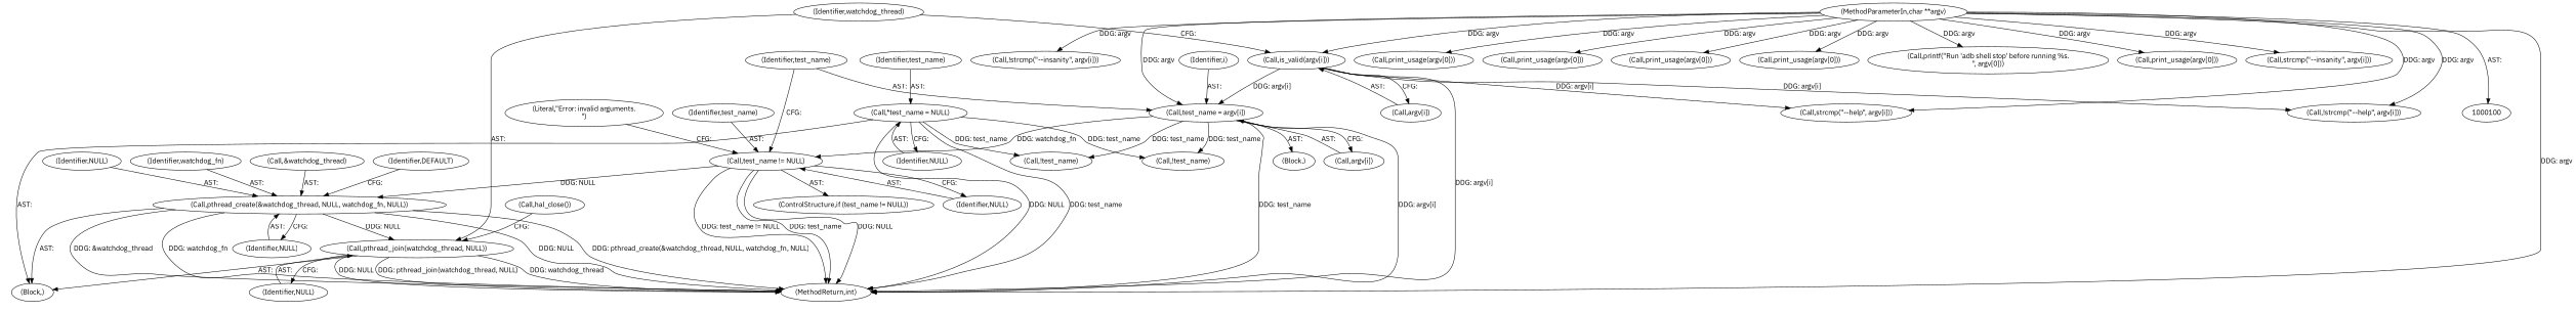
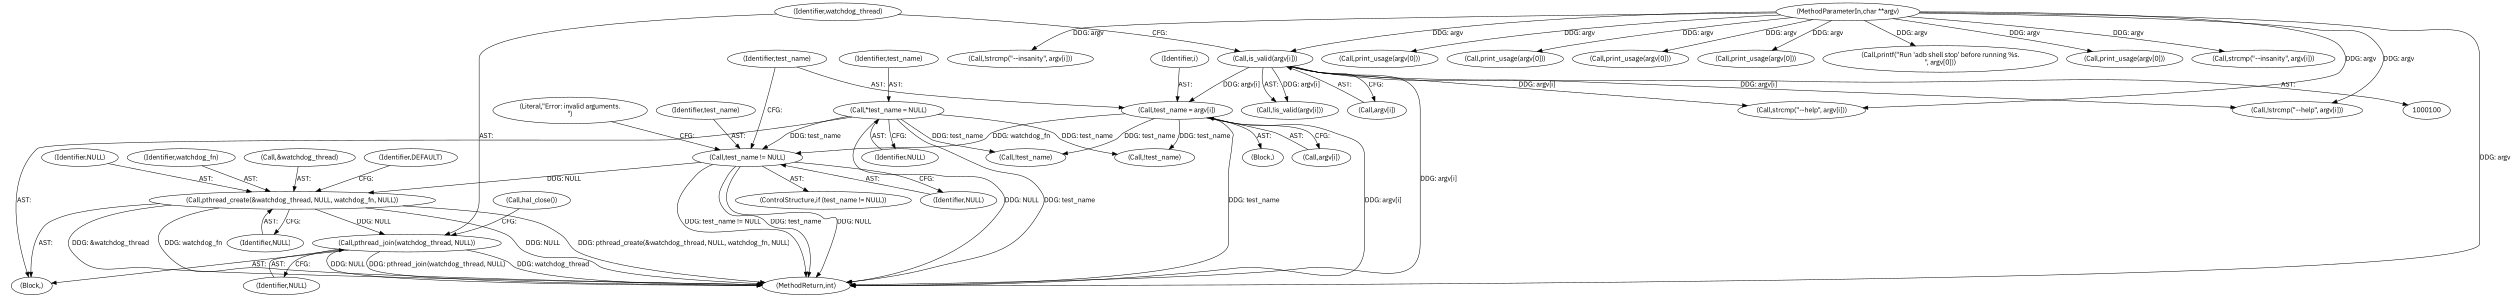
  digraph {
    fontname="IBM Plex Sans"
    node [fontname="IBM Plex Sans"]
    edge [fontname="IBM Plex Sans"]
    n1 [label="(Call,pthread_join(watchdog_thread, NULL))"]
    n2 [label="(Identifier,NULL)"]
    n3 [label="(Block,)"]
    n4 [label="(MethodReturn,int)"]
    n5 [label="(Call,pthread_create(&watchdog_thread, NULL, watchdog_fn, NULL))"]
    n6 [label="(Identifier,NULL)"]
    n7 [label="(Call,test_name != NULL)"]
    n8 [label="(Identifier,NULL)"]
    n9 [label="(ControlStructure,if (test_name != NULL))"]
    n10 [label="(Call,test_name = argv[i])"]
    n11 [label="(Call,!test_name)"]
    n12 [label="(Block,)"]
    n13 [label="(Call,!test_name)"]
    n14 [label="(Call,argv[i])"]
    n15 [label="(Call,is_valid(argv[i]))"]
+   n16 [label="(Call,!is_valid(argv[i]))"]
    n17 [label="(Call,argv[i])"]
    n18 [label="(Call,strcmp(\"--help\", argv[i]))"]
    n19 [label="(Call,!strcmp(\"--help\", argv[i]))"]
    n20 [label="(MethodParameterIn,char **argv)"]
    n21 [label="(Call,!strcmp(\"--insanity\", argv[i]))"]
    n22 [label="(Call,print_usage(argv[0]))"]
    n23 [label="(Call,print_usage(argv[0]))"]
    n24 [label="(Call,print_usage(argv[0]))"]
    n25 [label="(Call,print_usage(argv[0]))"]
    n26 [label="(Call,printf(\"Run 'adb shell stop' before running %s.\n\", argv[0]))"]
    n27 [label="(Call,print_usage(argv[0]))"]
    n28 [label="(Call,strcmp(\"--insanity\", argv[i]))"]
    1000100
    n30 [label="(Call,*test_name = NULL)"]
    n31 [label="(Identifier,NULL)"]
    n32 [label="(Identifier,test_name)"]
    n33 [label="(Identifier,NULL)"]
    n34 [label="(Identifier,watchdog_fn)"]
    n35 [label="(Identifier,test_name)"]
    n36 [label="(Call,&watchdog_thread)"]
    n37 [label="(Identifier,DEFAULT)"]
    n38 [label="(Identifier,test_name)"]
    n39 [label="(Literal,\"Error: invalid arguments.\n\")"]
    n40 [label="(Call,hal_close())"]
    n41 [label="(Identifier,watchdog_thread)"]
    n42 [label="(Identifier,i)"]
    n1 -> n2 [label="CFG: "]
    n1 -> n3 [label="AST: "]
    n1 -> n4 [label="DDG: pthread_join(watchdog_thread, NULL)"]
    n1 -> n4 [label="DDG: watchdog_thread"]
    n1 -> n4 [label="DDG: NULL"]
    n2 -> n1 [label="AST: "]
    n5 -> n1 [label="DDG: NULL"]
    n5 -> n3 [label="AST: "]
    n5 -> n4 [label="DDG: &watchdog_thread"]
    n5 -> n4 [label="DDG: watchdog_fn"]
    n5 -> n4 [label="DDG: NULL"]
    n5 -> n4 [label="DDG: pthread_create(&watchdog_thread, NULL, watchdog_fn, NULL)"]
    n5 -> n6 [label="CFG: "]
    n6 -> n5 [label="AST: "]
    n7 -> n4 [label="DDG: NULL"]
    n7 -> n4 [label="DDG: test_name != NULL"]
    n7 -> n4 [label="DDG: test_name"]
    n7 -> n5 [label="DDG: NULL"]
    n7 -> n8 [label="CFG: "]
    n7 -> n9 [label="AST: "]
    n8 -> n7 [label="AST: "]
    n10 -> n4 [label="DDG: argv[i]"]
    n10 -> n4 [label="DDG: test_name"]
    n10 -> n7 [label="DDG: watchdog_fn"]
    n10 -> n11 [label="DDG: test_name"]
    n10 -> n12 [label="AST: "]
    n10 -> n13 [label="DDG: test_name"]
    n10 -> n14 [label="CFG: "]
    n14 -> n10 [label="AST: "]
    n15 -> n4 [label="DDG: argv[i]"]
    n15 -> n10 [label="DDG: argv[i]"]
+   n15 -> n16 [label="AST: "]
+   n15 -> n16 [label="DDG: argv[i]"]
    n15 -> n17 [label="CFG: "]
    n15 -> n18 [label="DDG: argv[i]"]
    n15 -> n19 [label="DDG: argv[i]"]
    n17 -> n15 [label="AST: "]
    n20 -> n4 [label="DDG: argv"]
-   n20 -> n10 [label="DDG: argv"]
    n20 -> n15 [label="DDG: argv"]
    n20 -> n18 [label="DDG: argv"]
    n20 -> n19 [label="DDG: argv"]
    n20 -> n21 [label="DDG: argv"]
    n20 -> n22 [label="DDG: argv"]
    n20 -> n23 [label="DDG: argv"]
    n20 -> n24 [label="DDG: argv"]
    n20 -> n25 [label="DDG: argv"]
    n20 -> n26 [label="DDG: argv"]
    n20 -> n27 [label="DDG: argv"]
    n20 -> n28 [label="DDG: argv"]
-   n20 -> 1000100 [label="AST: "]
+   n15 -> 1000100 [label="AST: "]
    n30 -> n3 [label="AST: "]
    n30 -> n4 [label="DDG: NULL"]
    n30 -> n4 [label="DDG: test_name"]
+   n30 -> n7 [label="DDG: test_name"]
    n30 -> n11 [label="DDG: test_name"]
    n30 -> n13 [label="DDG: test_name"]
    n30 -> n31 [label="CFG: "]
    n31 -> n30 [label="AST: "]
    n32 -> n7 [label="CFG: "]
    n32 -> n10 [label="AST: "]
    n33 -> n5 [label="AST: "]
    n34 -> n5 [label="AST: "]
    n35 -> n30 [label="AST: "]
    n36 -> n5 [label="AST: "]
    n37 -> n5 [label="CFG: "]
    n38 -> n7 [label="AST: "]
    n39 -> n7 [label="CFG: "]
    n40 -> n1 [label="CFG: "]
    n41 -> n1 [label="AST: "]
    n41 -> n15 [label="CFG: "]
    n42 -> n10 [label="AST: "]
  }
